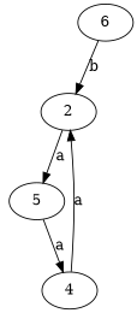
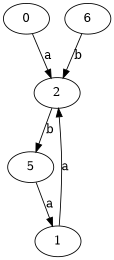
  strict digraph {
    2
    5
-   1 [label=4]
+   1
+   0
    6
-   2 -> 5 [label=a]
+   2 -> 5 [label=b]
    5 -> 1 [label=a]
    1 -> 2 [label=a]
+   0 -> 2 [label=a]
    6 -> 2 [label=b]
  }
